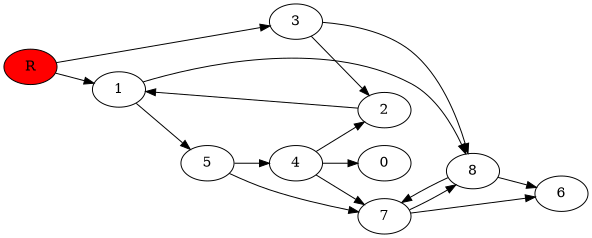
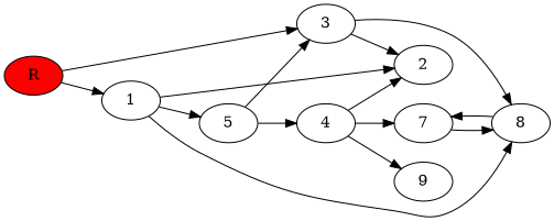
  digraph {
    rankdir=LR
    1
    2
    5
    8
    4
    3
    7
-   6
-   9 [label=0]
+   9
    R [fillcolor="#ff0000" style=filled]
-   2 -> 1
+   1 -> 2
    1 -> 5
    1 -> 8
    5 -> 4
-   5 -> 7
+   5 -> 3
    8 -> 7
-   8 -> 6
    4 -> 2
    4 -> 7
    4 -> 9
    3 -> 2
    3 -> 8
    7 -> 8
-   7 -> 6
    R -> 1
    R -> 3
  }
